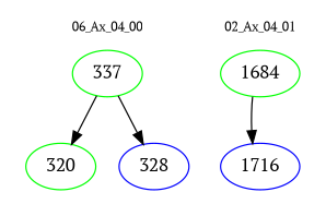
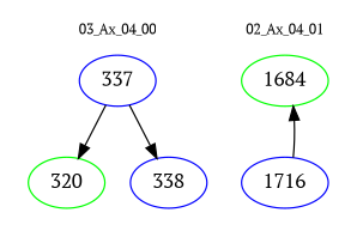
  digraph {
    fontname="PT Serif"
    node [color=green fontname="PT Serif"]
    edge [color=black fontname="PT Serif"]
-   n1 [label=337]
+   n1 [color=blue label=337]
    n2 [label=320]
-   n3 [color=blue label=328]
+   n3 [color=blue label=338]
    n4 [label=1684]
    n5 [color=blue label=1716]
    subgraph cluster_1 {
      color=white
      fontsize=10
-     label="06_Ax_04_00"
+     label="03_Ax_04_00"
      n1
      n2
      n3
    }
    subgraph cluster_2 {
      color=white
      fontsize=10
      label="02_Ax_04_01"
      n4
      n5
    }
    n1 -> n2
    n1 -> n3
-   n4 -> n5
+   n5 -> n4
  }
